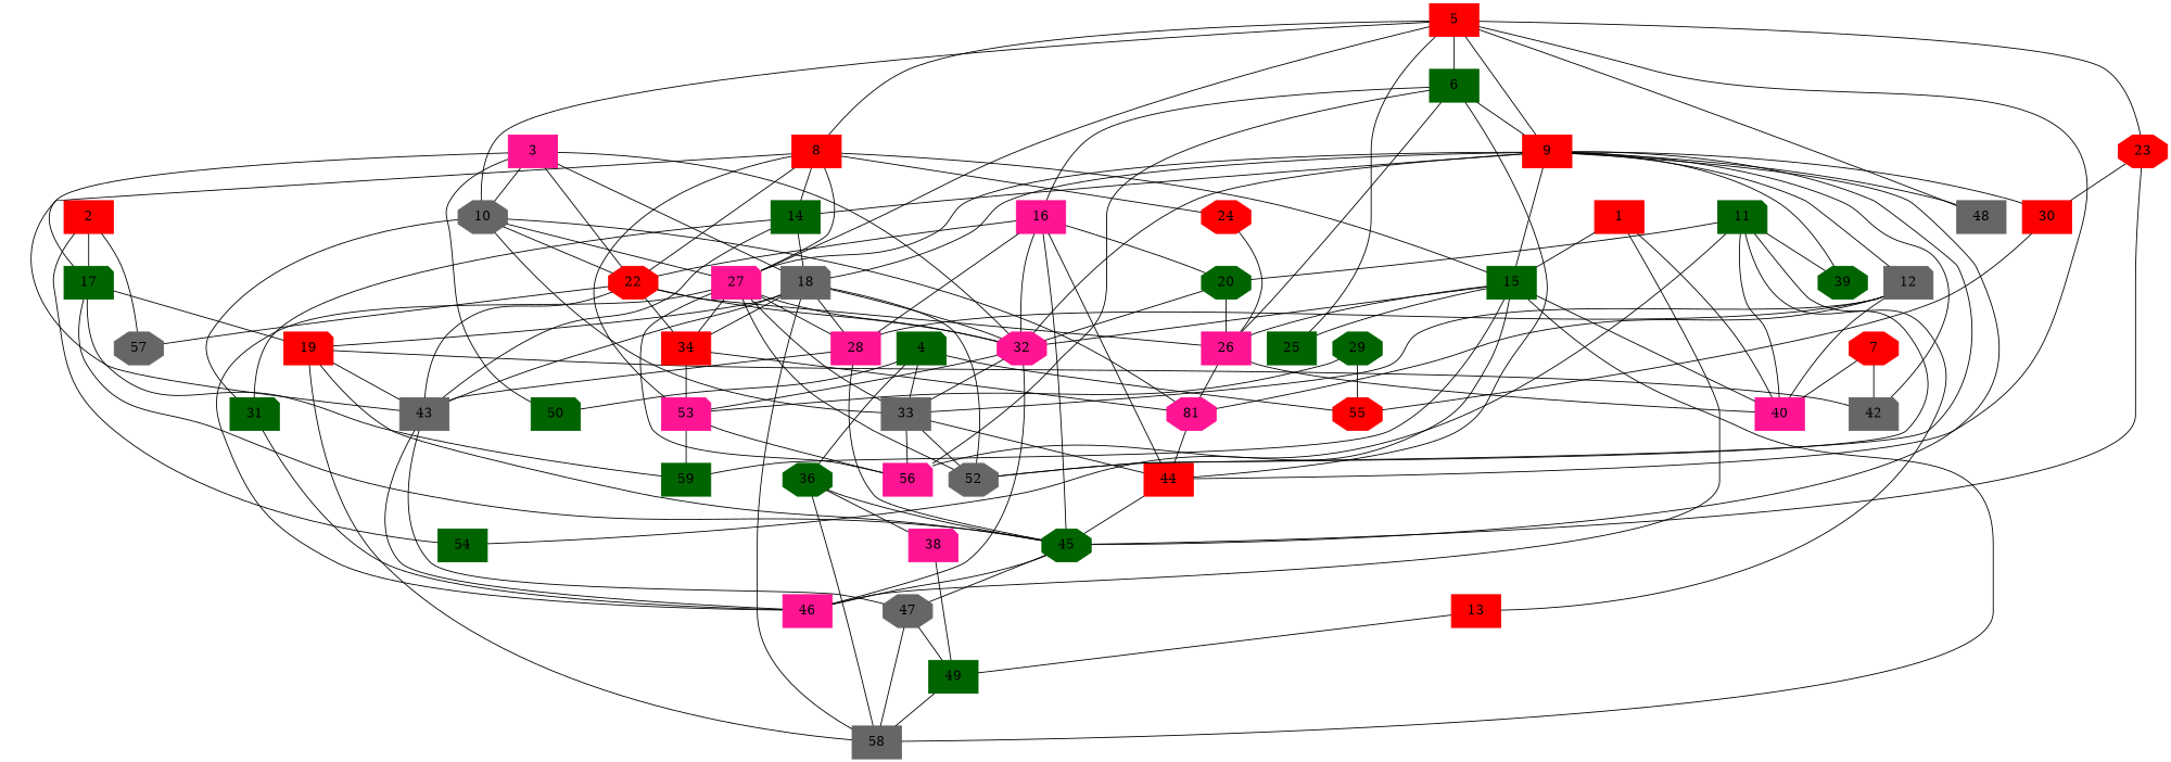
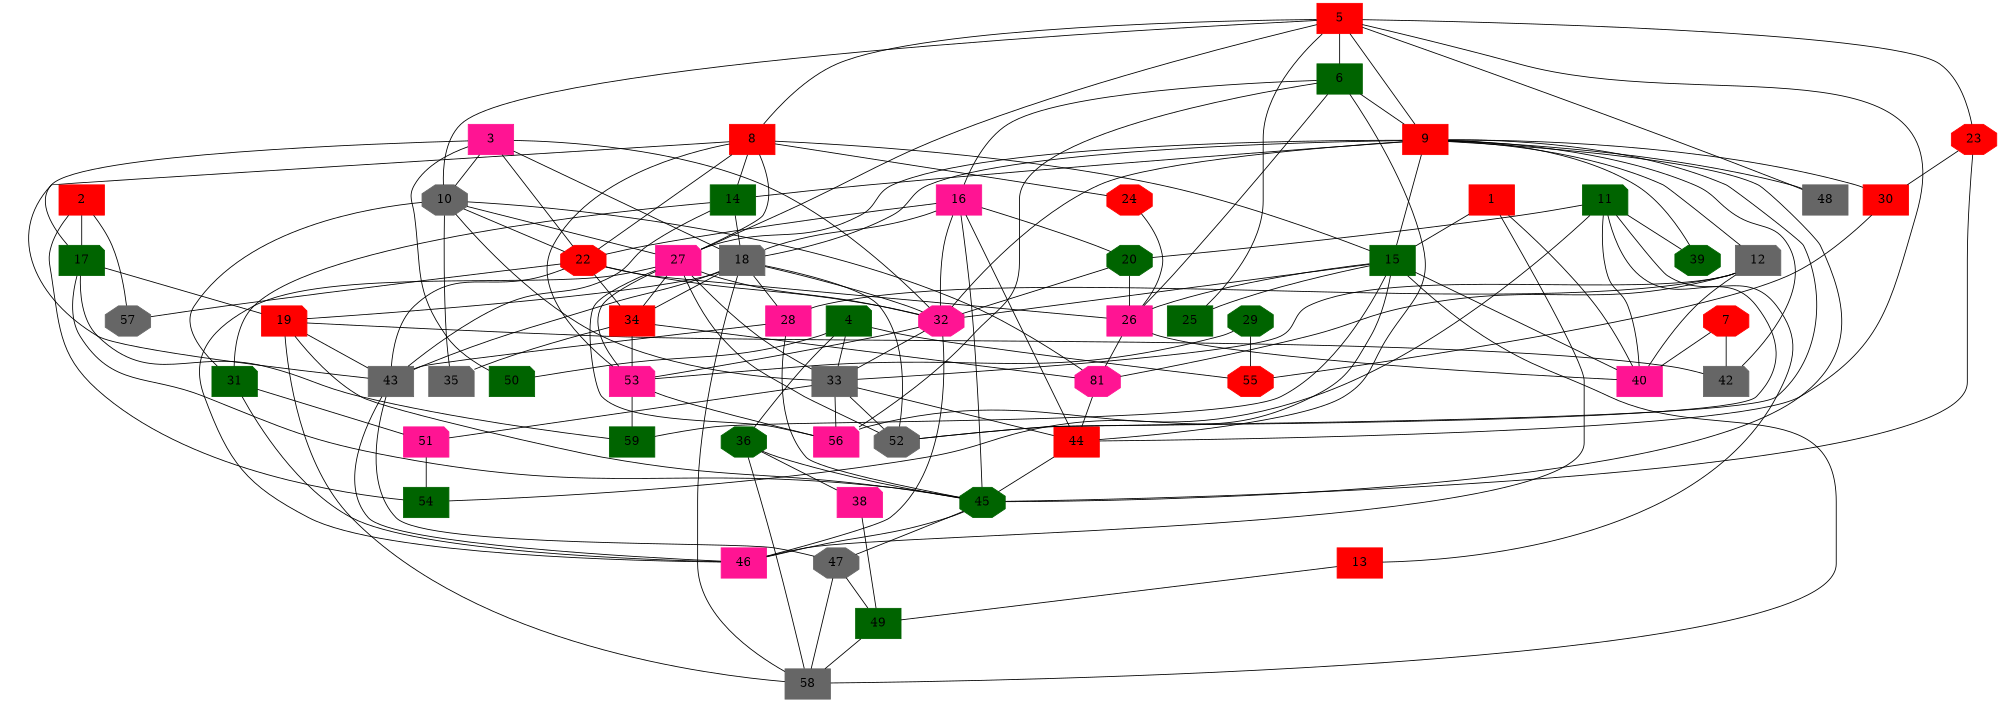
  graph {
    node [color=darkgreen shape=box style=filled]
    edge [weight=1.0]
    1 [color=red]
    15
    40 [color=deeppink]
    46 [color=deeppink]
    54
    32 [color=deeppink shape=octagon]
    25
    26 [color=deeppink]
    58 [color=gray40]
    59
    2 [color=red]
    17 [shape=note]
    57 [color=gray40 shape=octagon]
    45 [shape=octagon]
    19 [color=red shape=note]
    3 [color=deeppink]
    10 [color=gray40 shape=octagon]
    18 [color=gray40 shape=note]
    22 [color=red shape=octagon]
    50 [shape=note]
    33 [color=gray40]
    27 [color=deeppink shape=note]
    31 [shape=note]
+   35 [color=gray40 shape=note]
    n25 [color=deeppink label=81 shape=octagon]
    43 [color=gray40]
    52 [color=gray40 shape=octagon]
    28 [color=deeppink]
    34 [color=red]
    53 [color=deeppink shape=note]
    4 [shape=note]
    36 [shape=octagon]
    55 [color=red shape=octagon]
    44 [color=red]
    56 [color=deeppink shape=note]
+   51 [color=deeppink shape=note]
    38 [color=deeppink shape=note]
    5 [color=red]
    6
    8 [color=red]
    9 [color=red]
    23 [color=red shape=octagon]
    48 [color=gray40]
    16 [color=deeppink]
    14
    24 [color=red shape=octagon]
    42 [color=gray40 shape=note]
    12 [color=gray40 shape=note]
    30 [color=red]
    39 [shape=octagon]
    20 [shape=octagon]
    7 [color=red shape=octagon]
    47 [color=gray40 shape=octagon]
    11 [shape=note]
    13 [color=red]
    49
    29 [shape=octagon]
    1 -- 15
    1 -- 40
    1 -- 46
    15 -- 40
    15 -- 54
    15 -- 32
    15 -- 25
    15 -- 26
    15 -- 58
    15 -- 59
    32 -- 46
    32 -- 33
    32 -- 53
    26 -- 40
    26 -- n25
    2 -- 54
    2 -- 17
    2 -- 57
    17 -- 59
    17 -- 45 [weight=2.0]
    17 -- 19 [weight=2.0]
    45 -- 46
    45 -- 47
    19 -- 58
    19 -- 45
    19 -- 43
    19 -- 42
    3 -- 32
    3 -- 17
    3 -- 10
    3 -- 18
    3 -- 22
    3 -- 50
    10 -- 22
    10 -- 33
    10 -- 27
    10 -- 31 [weight=2.0]
+   10 -- 35
    10 -- n25
    18 -- 32 [weight=4.0]
    18 -- 58
    18 -- 19
    18 -- 43 [weight=2.0]
    18 -- 52
    18 -- 28
    18 -- 34 [weight=2.0]
    22 -- 32
    22 -- 26
    22 -- 57
    22 -- 43
    22 -- 34 [weight=2.0]
    33 -- 52
    33 -- 44
    33 -- 56
+   33 -- 51
    27 -- 46 [weight=2.0]
    27 -- 32
    27 -- 33
    27 -- 52
-   27 -- 28
+   27 -- 53
    27 -- 34
    27 -- 56
    31 -- 46 [weight=2.0]
+   31 -- 51
    n25 -- 44
    43 -- 46
    43 -- 47
    28 -- 45
    28 -- 43
+   34 -- 35
    34 -- n25
    34 -- 53
    53 -- 59
    53 -- 56
    4 -- 50
    4 -- 33
    4 -- 36
    4 -- 55
    36 -- 58
    36 -- 45
    36 -- 38
    44 -- 45
+   51 -- 54
    38 -- 49
    5 -- 25
    5 -- 10
    5 -- 27
    5 -- 44
    5 -- 6 [weight=2.0]
    5 -- 8
    5 -- 9 [weight=2.0]
    5 -- 23
    5 -- 48
    6 -- 26
    6 -- 44
    6 -- 56
    6 -- 9
    6 -- 16
    8 -- 15
    8 -- 22
    8 -- 27
    8 -- 43
    8 -- 53
    8 -- 14
    8 -- 24
    9 -- 15 [weight=2.0]
    9 -- 32
    9 -- 45
    9 -- 18 [weight=2.0]
    9 -- 27
    9 -- 52
    9 -- 48
    9 -- 14
    9 -- 42
    9 -- 12
    9 -- 30
    9 -- 39
    23 -- 45
    23 -- 30
    16 -- 32
    16 -- 45
-   16 -- 28
+   16 -- 18
    16 -- 22 [weight=2.0]
    16 -- 44
    16 -- 20
    14 -- 18 [weight=2.0]
    14 -- 31
    14 -- 43
    24 -- 26
    12 -- 40
    12 -- 33
    12 -- n25
    12 -- 28
    30 -- 55
    20 -- 32
    20 -- 26
    7 -- 40
    7 -- 42
    47 -- 58
    47 -- 49
    11 -- 40
    11 -- 52
    11 -- 56
    11 -- 39 [weight=2.0]
    11 -- 20
    11 -- 13
    13 -- 49
    49 -- 58
    29 -- 53
    29 -- 55
  }
